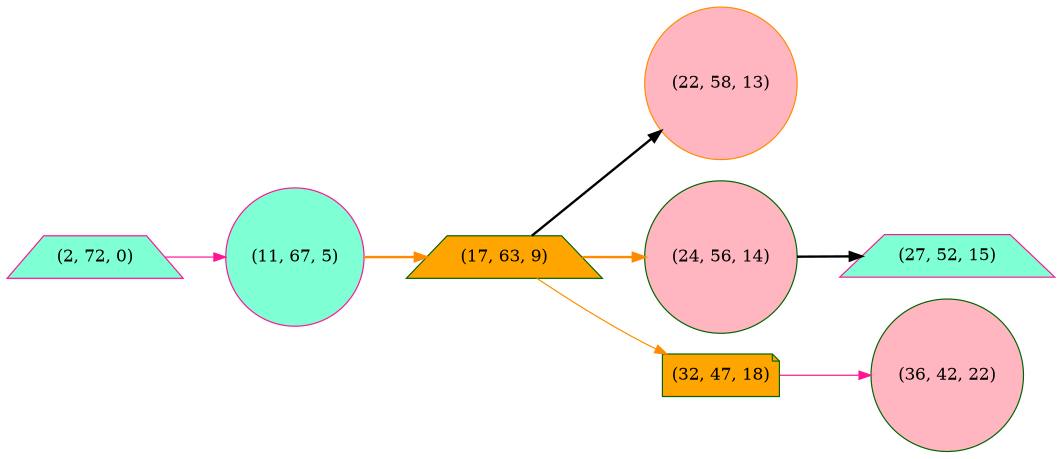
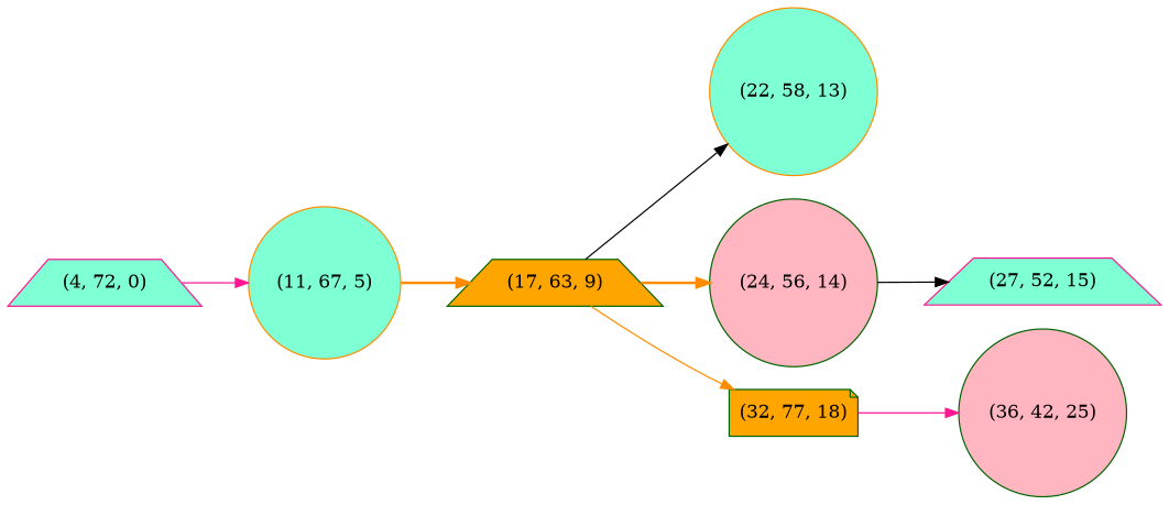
  digraph {
    rankdir=LR
    node [color=darkgreen fillcolor=aquamarine shape=circle style=filled]
    edge [color=darkorange style=solid]
-   "(4, 72, 0)" [color=deeppink shape=trapezium label="(2, 72, 0)"]
-   "(11, 67, 5)" [color=deeppink]
+   "(4, 72, 0)" [color=deeppink shape=trapezium]
+   "(11, 67, 5)" [color=darkorange]
    "(17, 63, 9)" [fillcolor=orange shape=trapezium]
-   "(22, 58, 13)" [color=darkorange fillcolor=lightpink]
+   "(22, 58, 13)" [color=darkorange]
    "(24, 56, 14)" [fillcolor=lightpink]
-   "(32, 47, 18)" [fillcolor=orange shape=note]
+   "(32, 47, 18)" [fillcolor=orange shape=note label="(32, 77, 18)"]
    "(27, 52, 15)" [color=deeppink shape=trapezium]
-   "(36, 42, 22)" [fillcolor=lightpink]
+   "(36, 42, 22)" [fillcolor=lightpink label="(36, 42, 25)"]
    "(4, 72, 0)" -> "(11, 67, 5)" [color=deeppink]
    "(11, 67, 5)" -> "(17, 63, 9)" [style=bold]
-   "(17, 63, 9)" -> "(22, 58, 13)" [color=black style=bold]
+   "(17, 63, 9)" -> "(22, 58, 13)" [color=black]
    "(17, 63, 9)" -> "(24, 56, 14)" [style=bold]
    "(17, 63, 9)" -> "(32, 47, 18)"
-   "(24, 56, 14)" -> "(27, 52, 15)" [color=black style=bold]
+   "(24, 56, 14)" -> "(27, 52, 15)" [color=black]
    "(32, 47, 18)" -> "(36, 42, 22)" [color=deeppink]
  }
